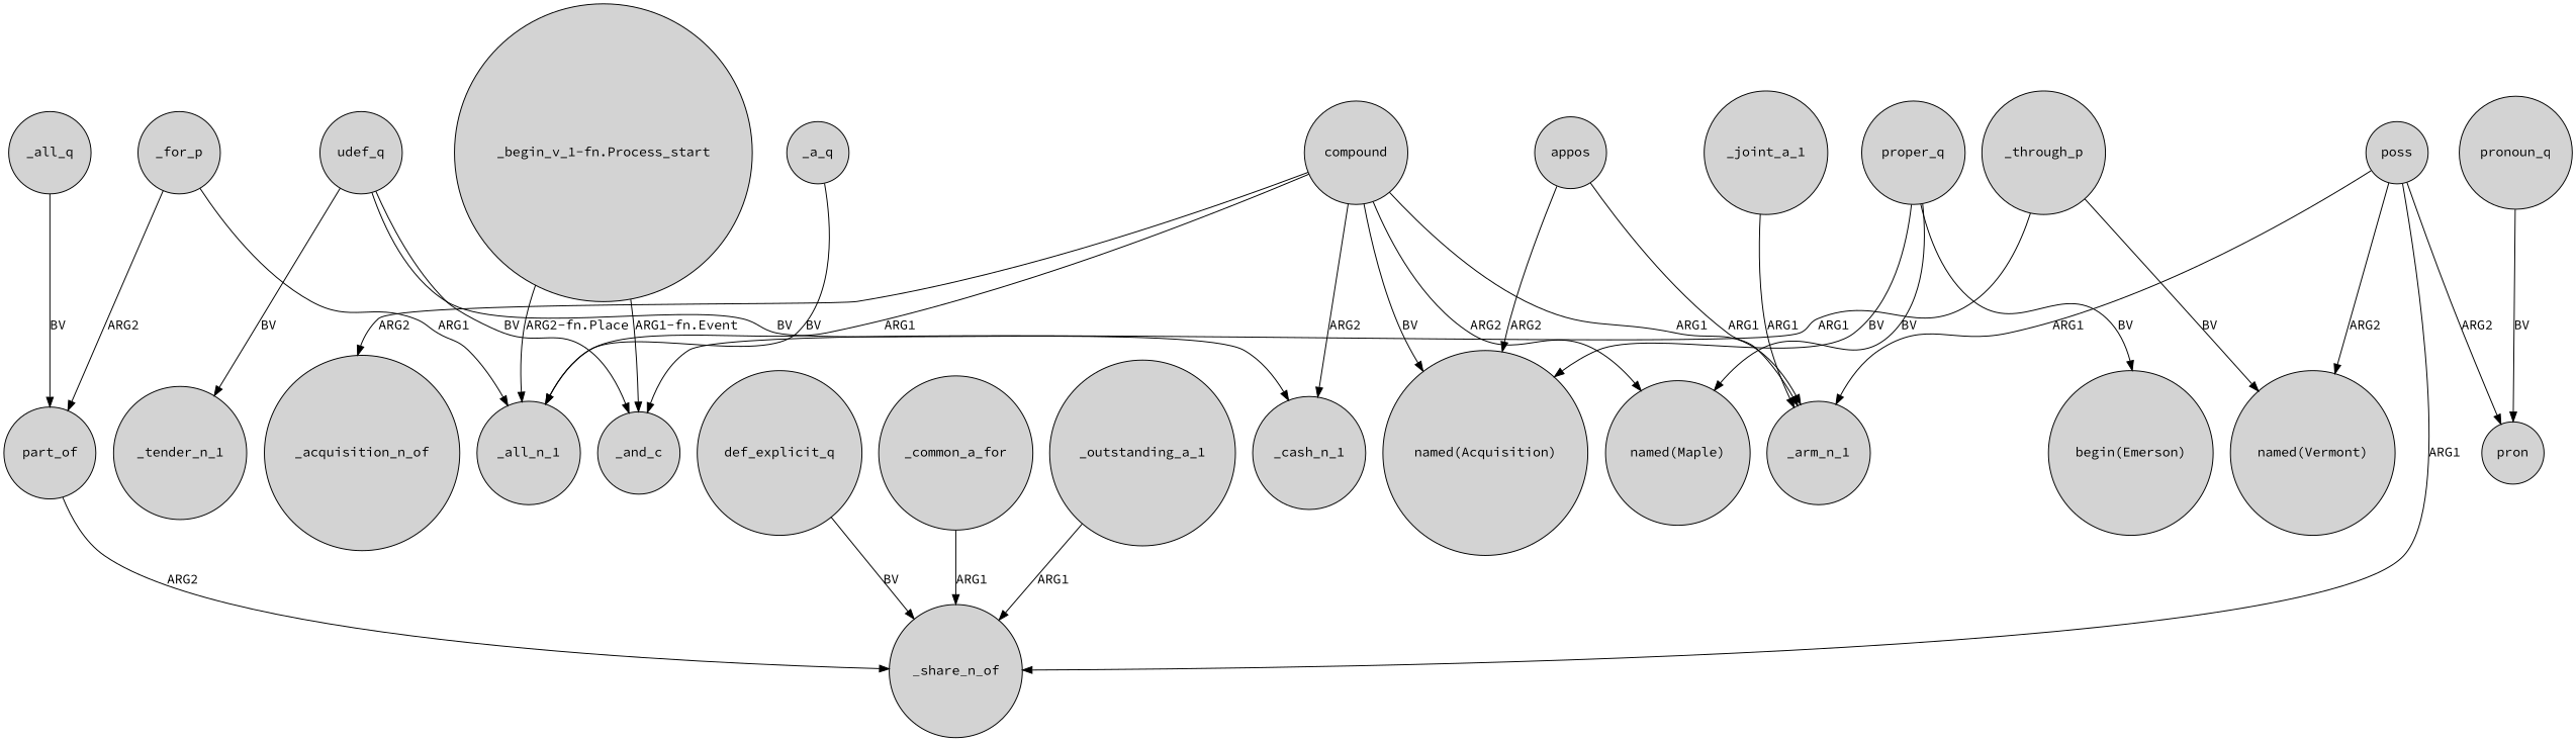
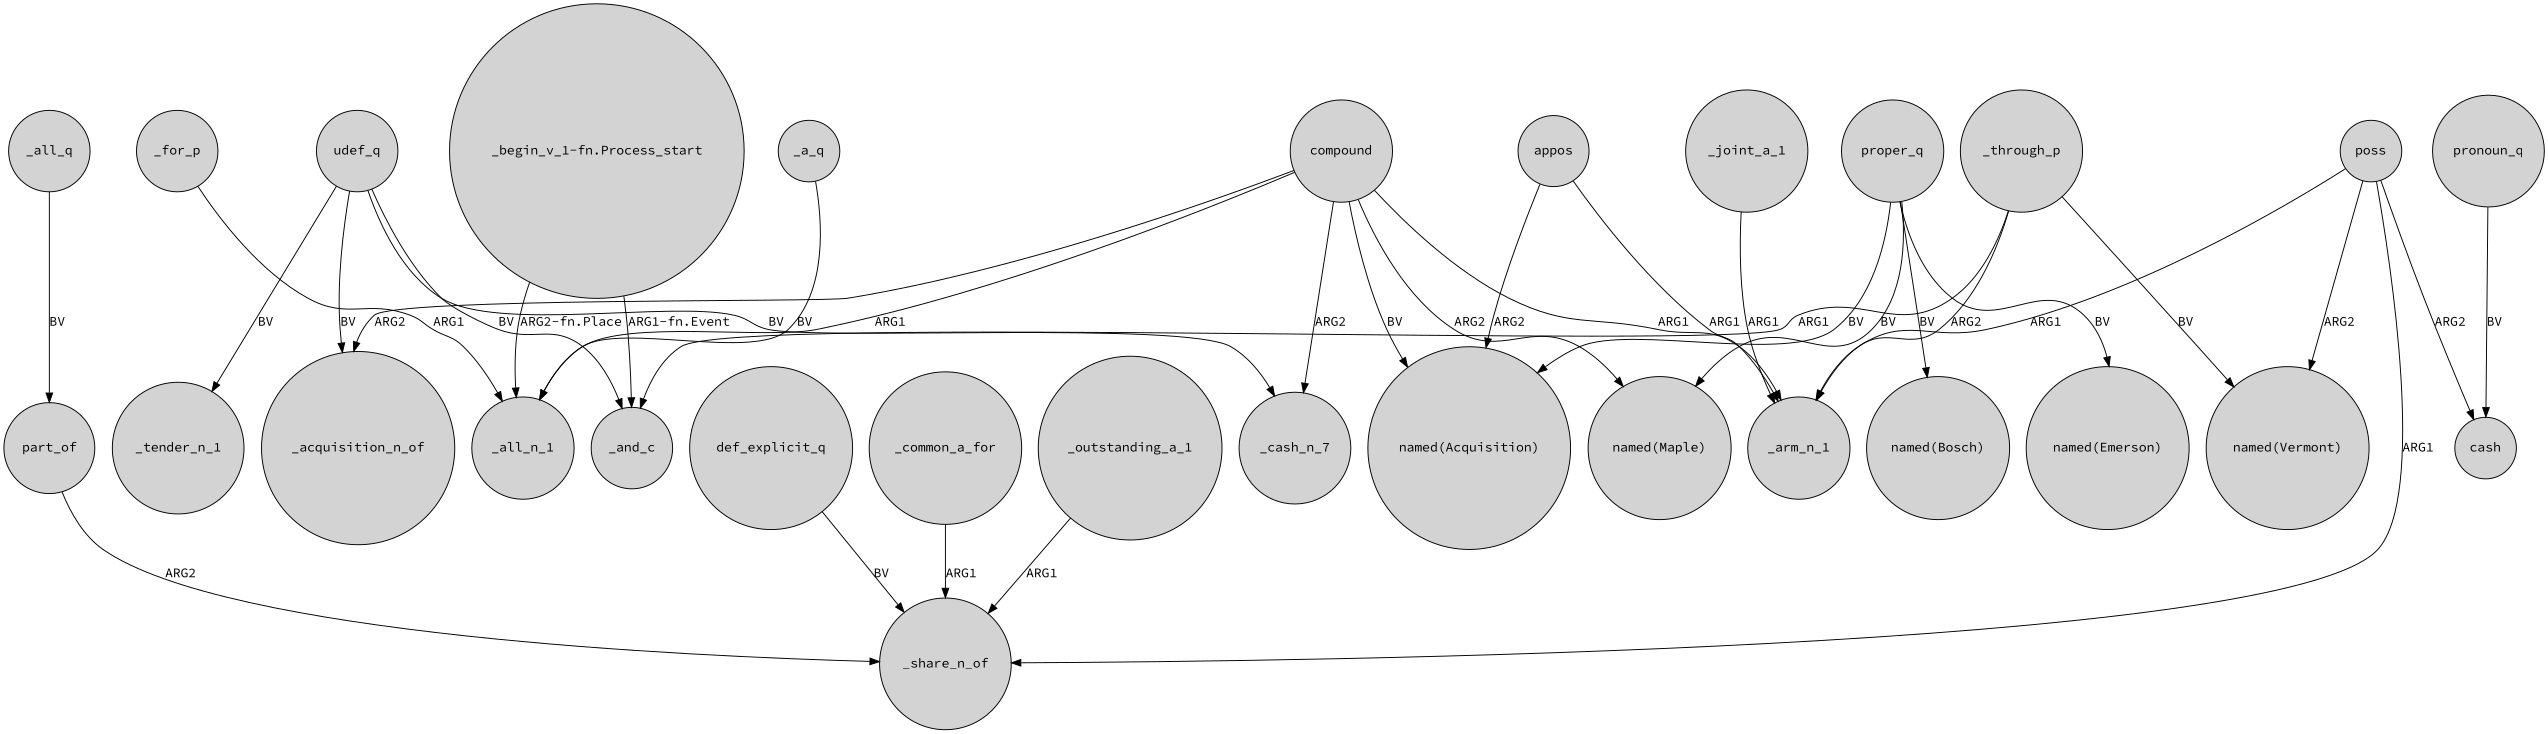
  digraph {
    fontname="Source Code Pro"
    node [fontname="Source Code Pro" shape=circle style=filled]
    edge [fontname="Source Code Pro"]
    udef_q
-   _cash_n_1
+   _cash_n_1 [label=_cash_n_7]
    _and_c
    _tender_n_1
    _acquisition_n_of
    n6 [label=_all_n_1]
    _for_p
    part_of
    _share_n_of
    compound
    _arm_n_1
    "named(Maple)"
    "named(Acquisition)"
    poss
    "named(Vermont)"
-   pron
+   pron [label=cash]
    proper_q
-   "named(Emerson)" [label="begin(Emerson)"]
+   "named(Bosch)"
+   "named(Emerson)"
    appos
    _through_p
    def_explicit_q
    _common_a_for
    _all_q
    "_begin_v_1-fn.Process_start"
    _outstanding_a_1
    _joint_a_1
    pronoun_q
    _a_q
    udef_q -> _cash_n_1 [label=BV]
    udef_q -> _and_c [label=BV]
    udef_q -> _tender_n_1 [label=BV]
+   udef_q -> _acquisition_n_of [label=BV]
    _for_p -> n6 [label=ARG1]
-   _for_p -> part_of [label=ARG2]
    part_of -> _share_n_of [label=ARG2]
    compound -> _cash_n_1 [label=ARG2]
    compound -> _acquisition_n_of [label=ARG2]
    compound -> n6 [label=ARG1]
    compound -> _arm_n_1 [label=ARG1]
    compound -> "named(Maple)" [label=ARG2]
    compound -> "named(Acquisition)" [label=BV]
    poss -> _share_n_of [label=ARG1]
    poss -> _arm_n_1 [label=ARG1]
    poss -> "named(Vermont)" [label=ARG2]
    poss -> pron [label=ARG2]
    proper_q -> "named(Maple)" [label=BV]
    proper_q -> "named(Acquisition)" [label=BV]
+   proper_q -> "named(Bosch)" [label=BV]
    proper_q -> "named(Emerson)" [label=BV]
    appos -> _arm_n_1 [label=ARG1]
    appos -> "named(Acquisition)" [label=ARG2]
    _through_p -> _and_c [label=ARG1]
+   _through_p -> _arm_n_1 [label=ARG2]
    _through_p -> "named(Vermont)" [label=BV]
    def_explicit_q -> _share_n_of [label=BV]
    _common_a_for -> _share_n_of [label=ARG1]
    _all_q -> part_of [label=BV]
    "_begin_v_1-fn.Process_start" -> _and_c [label="ARG1-fn.Event"]
    "_begin_v_1-fn.Process_start" -> n6 [label="ARG2-fn.Place"]
    _outstanding_a_1 -> _share_n_of [label=ARG1]
    _joint_a_1 -> _arm_n_1 [label=ARG1]
    pronoun_q -> pron [label=BV]
    _a_q -> n6 [label=BV]
  }
